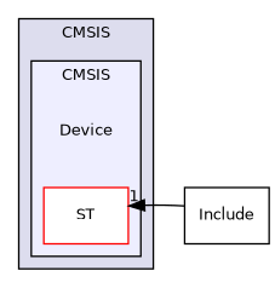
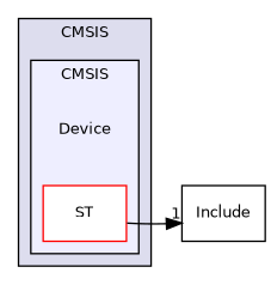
  digraph {
    compound=true
    rankdir=LR
    node [fontname=Helvetica fontsize=10 shape=box]
    n1 [label=Device shape=plaintext]
    n2 [color=red fillcolor=white label=ST style=filled]
    n3 [label=Include]
    subgraph cluster_1 {
      bgcolor="#ddddee"
      fontname=Helvetica
      fontsize=10
      label=CMSIS
      pencolor=black
      subgraph cluster_2 {
        bgcolor="#eeeeff"
        fontname=Helvetica
        fontsize=10
        pencolor=black
        n1
        n2
      }
    }
-   n3 -> n2 [headlabel=1 labeldistance=1.5 labelfontname=Helvetica labelfontsize=10]
+   n2 -> n3 [headlabel=1 labeldistance=1.5 labelfontname=Helvetica labelfontsize=10]
  }
